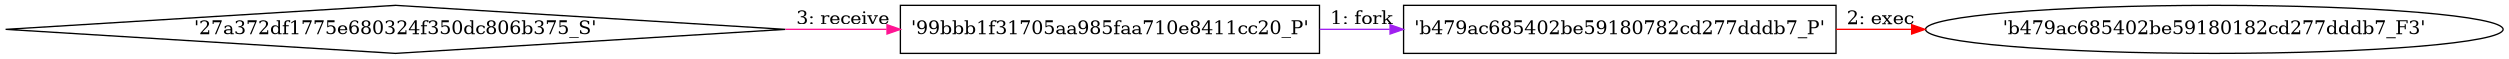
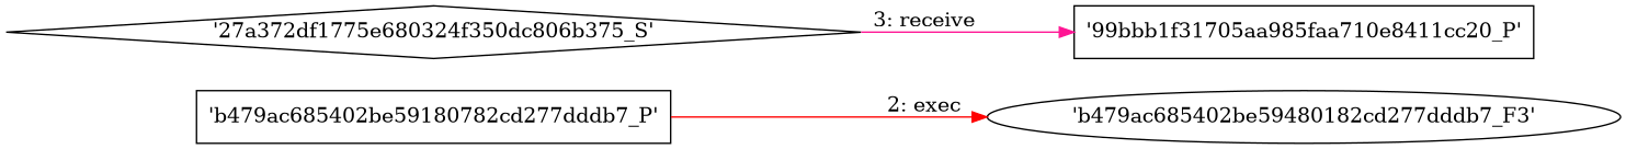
  digraph {
    engine=neato
    fixedsize=false
    fontsize=10
    nodesep=0.3
    rankdir=LR
    ranksep=0
    splines=true
    node [node_type=Process shape=box]
    n1 [label="'b479ac685402be59180782cd277dddb7_P'"]
    "'99bbb1f31705aa985faa710e8411cc20_P'"
-   "'b479ac685402be59180182cd277dddb7_F3'" [node_type=File shape=ellipse]
+   "'b479ac685402be59180182cd277dddb7_F3'" [node_type=File shape=ellipse label="'b479ac685402be59480182cd277dddb7_F3'"]
    "'27a372df1775e680324f350dc806b375_S'" [node_type=Socket shape=diamond]
    n1 -> "'b479ac685402be59180182cd277dddb7_F3'" [color=red label="2: exec"]
-   "'99bbb1f31705aa985faa710e8411cc20_P'" -> n1 [color=purple label="1: fork"]
    "'27a372df1775e680324f350dc806b375_S'" -> "'99bbb1f31705aa985faa710e8411cc20_P'" [color=deeppink label="3: receive"]
  }
